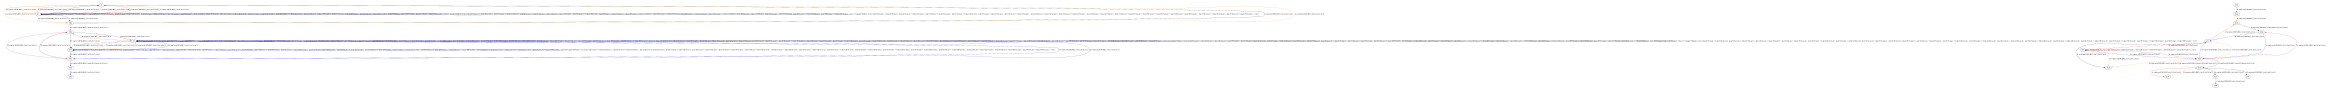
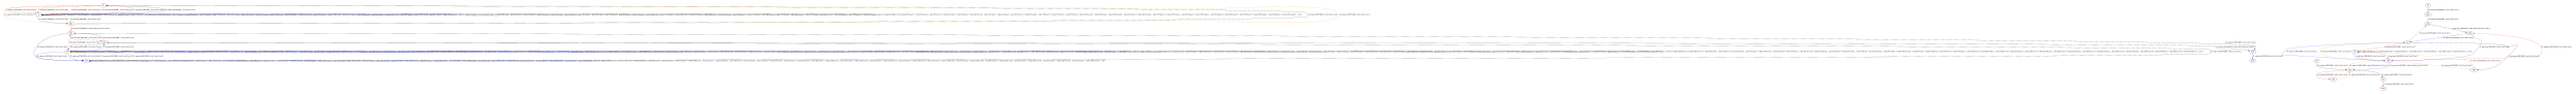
  digraph {
    fontname="JetBrains Mono"
    node [fontname="JetBrains Mono"]
    edge [color=blue fontname="JetBrains Mono"]
    b0
    b1
    n3 [label=d58p]
    d52m
    b79
    d43p
    b78
    d43m
    d29p
    n10 [label=b50]
    n11 [label=d14p]
    d19m
    d19p
    gf4
    d23m
    gf10
    b43
    d23p
    n19 [label=d15m]
    b10
    d33m
    gf9
    b0 -> b1 [color=red label="1-explore[EXPLORE];/null/null/null"]
    b0 -> b1 [color=red label="3-explore[EXPLORE];/null/null/null"]
    b0 -> b1 [color=darkorange label="8-explore[EXPLORE];/null/null/null"]
    b0 -> b1 [color=darkorange label="11-explore[EXPLORE];/null/null/null"]
    b0 -> n3 [color=darkorange label="14-explore[EXPLORE];/null/null/null"]
    b1 -> b0 [color=red label="2-explore[EXPLORE];/null/null/null"]
    b1 -> b0 [color=black label="10-explore[EXPLORE];/null/null/null"]
    b1 -> b1 [label="4-toggle[TOGGLE];/null/door0[false]:=!(door0[false]); door1[false]:=!(door1[false]); door2[false]:=!(door2[false]); door4[false]:=!(door4[false]); door5[false]:=!(door5[false]); door7[false]:=!(door7[false]); door43[false]:=!(door43[false]); door13[false]:=!(door13[false]); door46[false]:=!(door46[false]); door17[false]:=!(door17[false]); door19[false]:=!(door19[false]); door52[false]:=!(door52[false]); door25[false]:=!(door25[false]); door29[false]:=!(door29[false]); /null"]
    b1 -> b1 [label="5-toggle[TOGGLE];/null/door0[false]:=!(door0[false]); door1[false]:=!(door1[false]); door2[false]:=!(door2[false]); door4[false]:=!(door4[false]); door5[false]:=!(door5[false]); door7[false]:=!(door7[false]); door43[false]:=!(door43[false]); door13[false]:=!(door13[false]); door46[false]:=!(door46[false]); door17[false]:=!(door17[false]); door19[false]:=!(door19[false]); door52[false]:=!(door52[false]); door25[false]:=!(door25[false]); door29[false]:=!(door29[false]); /null"]
    b1 -> b1 [color=black label="9-toggle[TOGGLE];/null/door0[false]:=!(door0[false]); door1[false]:=!(door1[false]); door2[false]:=!(door2[false]); door4[false]:=!(door4[false]); door5[false]:=!(door5[false]); door7[false]:=!(door7[false]); door43[false]:=!(door43[false]); door13[false]:=!(door13[false]); door46[false]:=!(door46[false]); door17[false]:=!(door17[false]); door19[false]:=!(door19[false]); door52[false]:=!(door52[false]); door25[false]:=!(door25[false]); door29[false]:=!(door29[false]); /null"]
    b1 -> n3 [label="6-explore[EXPLORE];/null/null/null"]
    b1 -> n3 [color=darkorange label="12-explore[EXPLORE];/null/null/null"]
    n3 -> b0 [color=black label="7-explore[EXPLORE];/null/null/null"]
    n3 -> b0 [color=darkorange label="13-explore[EXPLORE];/null/null/null"]
    n3 -> d52m [color=red label="15-explore[EXPLORE];/door52[false]/null/null"]
-   d52m -> b79 [color=black label="16-explore[EXPLORE];/null/null/null"]
+   d52m -> d43m [color=black label="16-explore[EXPLORE];/null/null/null"]
    d52m -> d43p [color=red label="19-explore[EXPLORE];/null/null/null"]
    d52m -> b78 [color=black label="29-explore[EXPLORE];/null/null/null"]
    b79 -> d52m [color=red label="28-explore[EXPLORE];/null/null/null"]
    b79 -> b79 [color=darkorange label="21-toggle[TOGGLE];/null/door0[false]:=!(door0[false]); door3[false]:=!(door3[false]); door4[false]:=!(door4[false]); door5[false]:=!(door5[false]); door37[false]:=!(door37[false]); door6[false]:=!(door6[false]); door7[false]:=!(door7[false]); door39[false]:=!(door39[false]); door8[false]:=!(door8[false]); door9[false]:=!(door9[false]); door10[false]:=!(door10[false]); door43[false]:=!(door43[false]); door12[false]:=!(door12[false]); door13[false]:=!(door13[false]); door18[false]:=!(door18[false]); door27[false]:=!(door27[false]); door29[false]:=!(door29[false]); door30[false]:=!(door30[false]); /null"]
    b79 -> b79 [label="22-toggle[TOGGLE];/null/door0[false]:=!(door0[false]); door3[false]:=!(door3[false]); door4[false]:=!(door4[false]); door5[false]:=!(door5[false]); door37[false]:=!(door37[false]); door6[false]:=!(door6[false]); door7[false]:=!(door7[false]); door39[false]:=!(door39[false]); door8[false]:=!(door8[false]); door9[false]:=!(door9[false]); door10[false]:=!(door10[false]); door43[false]:=!(door43[false]); door12[false]:=!(door12[false]); door13[false]:=!(door13[false]); door18[false]:=!(door18[false]); door27[false]:=!(door27[false]); door29[false]:=!(door29[false]); door30[false]:=!(door30[false]); /null"]
    b79 -> b79 [label="26-toggle[TOGGLE];/null/door0[false]:=!(door0[false]); door3[false]:=!(door3[false]); door4[false]:=!(door4[false]); door5[false]:=!(door5[false]); door37[false]:=!(door37[false]); door6[false]:=!(door6[false]); door7[false]:=!(door7[false]); door39[false]:=!(door39[false]); door8[false]:=!(door8[false]); door9[false]:=!(door9[false]); door10[false]:=!(door10[false]); door43[false]:=!(door43[false]); door12[false]:=!(door12[false]); door13[false]:=!(door13[false]); door18[false]:=!(door18[false]); door27[false]:=!(door27[false]); door29[false]:=!(door29[false]); door30[false]:=!(door30[false]); /null"]
    b79 -> b79 [color=black label="27-toggle[TOGGLE];/null/door0[false]:=!(door0[false]); door3[false]:=!(door3[false]); door4[false]:=!(door4[false]); door5[false]:=!(door5[false]); door37[false]:=!(door37[false]); door6[false]:=!(door6[false]); door7[false]:=!(door7[false]); door39[false]:=!(door39[false]); door8[false]:=!(door8[false]); door9[false]:=!(door9[false]); door10[false]:=!(door10[false]); door43[false]:=!(door43[false]); door12[false]:=!(door12[false]); door13[false]:=!(door13[false]); door18[false]:=!(door18[false]); door27[false]:=!(door27[false]); door29[false]:=!(door29[false]); door30[false]:=!(door30[false]); /null"]
    b79 -> d43p [label="17-explore[EXPLORE];/null/null/null"]
    b79 -> b78 [label="23-explore[EXPLORE];/null/null/null"]
    b79 -> b78 [label="32-explore[EXPLORE];/null/null/null"]
    d43p -> d52m [color=black label="18-explore[EXPLORE];/null/null/null"]
    d43p -> b79 [label="20-explore[EXPLORE];/null/null/null"]
    d43p -> d43m [color=black label="34-explore[EXPLORE];/door43[false]/null/null"]
    b78 -> b79 [color=darkorange label="25-explore[EXPLORE];/null/null/null"]
    b78 -> b79 [color=darkorange label="31-explore[EXPLORE];/null/null/null"]
    b78 -> d43p [color=black label="33-explore[EXPLORE];/null/null/null"]
    b78 -> b78 [label="24-toggle[TOGGLE];/null/door32[false]:=!(door32[false]); door1[false]:=!(door1[false]); door2[false]:=!(door2[false]); door3[false]:=!(door3[false]); door4[false]:=!(door4[false]); door7[false]:=!(door7[false]); door9[false]:=!(door9[false]); door10[false]:=!(door10[false]); door43[false]:=!(door43[false]); door12[false]:=!(door12[false]); door13[false]:=!(door13[false]); door17[false]:=!(door17[false]); door19[false]:=!(door19[false]); door20[false]:=!(door20[false]); door21[false]:=!(door21[false]); door25[false]:=!(door25[false]); door29[false]:=!(door29[false]); /null"]
    b78 -> b78 [label="30-toggle[TOGGLE];/null/door32[false]:=!(door32[false]); door1[false]:=!(door1[false]); door2[false]:=!(door2[false]); door3[false]:=!(door3[false]); door4[false]:=!(door4[false]); door7[false]:=!(door7[false]); door9[false]:=!(door9[false]); door10[false]:=!(door10[false]); door43[false]:=!(door43[false]); door12[false]:=!(door12[false]); door13[false]:=!(door13[false]); door17[false]:=!(door17[false]); door19[false]:=!(door19[false]); door20[false]:=!(door20[false]); door21[false]:=!(door21[false]); door25[false]:=!(door25[false]); door29[false]:=!(door29[false]); /null"]
    d43m -> d29p [label="35-explore[EXPLORE];/null/null/null"]
    n10 -> n11 [color=red label="38-explore[EXPLORE];/null/null/null"]
    n11 -> d19m [color=darkorange label="39-explore[EXPLORE];/null/null/null"]
    d19m -> d19p [color=black label="40-explore[EXPLORE];/door19[false]/null/null"]
    d19p -> gf4 [label="41-explore[EXPLORE];/null/null/null"]
    d19p -> d23m [label="52-explore[EXPLORE];/null/null/null"]
    gf4 -> d19m [color=red label="50-explore[EXPLORE];/null/null/null"]
    gf4 -> gf10 [color=black label="42-explore[EXPLORE];/null/null/null"]
    gf4 -> b43 [color=red label="46-explore[EXPLORE];/null/null/null"]
    d23m -> d19p [color=red label="51-explore[EXPLORE];/null/null/null"]
    d23m -> gf4 [label="45-explore[EXPLORE];/null/null/null"]
    d23m -> gf4 [color=darkorange label="49-explore[EXPLORE];/null/null/null"]
    d23m -> gf10 [color=darkorange label="61-explore[EXPLORE];/null/null/null"]
    d23m -> d23p [label="53-explore[EXPLORE];/door23[false]/null/null"]
    b43 -> d23m [label="44-explore[EXPLORE];/null/null/null"]
    b43 -> d23m [color=red label="48-explore[EXPLORE];/null/null/null"]
    b43 -> gf10 [color=darkorange label="43-explore[EXPLORE];/null/null/null"]
    b43 -> b43 [label="47-toggle[TOGGLE];/null/door33[false]:=!(door33[false]); door51[false]:=!(door51[false]); door23[false]:=!(door23[false]); /null"]
    d23p -> d23m [color=darkorange label="60-explore[EXPLORE];/door23[false]/null/null"]
    d23p -> n19 [color=red label="54-explore[EXPLORE];/null/null/null"]
    d23p -> b10 [color=black label="56-explore[EXPLORE];/null/null/null"]
    n19 -> d23p [color=darkorange label="55-explore[EXPLORE];/null/null/null"]
    b10 -> d33m [color=red label="57-explore[EXPLORE];/null/null/null"]
-   d23p -> gf9 [color=black label="59-explore[EXPLORE];/null/null/null"]
+   gf9 -> d23p [color=black label="59-explore[EXPLORE];/null/null/null"]
  }
